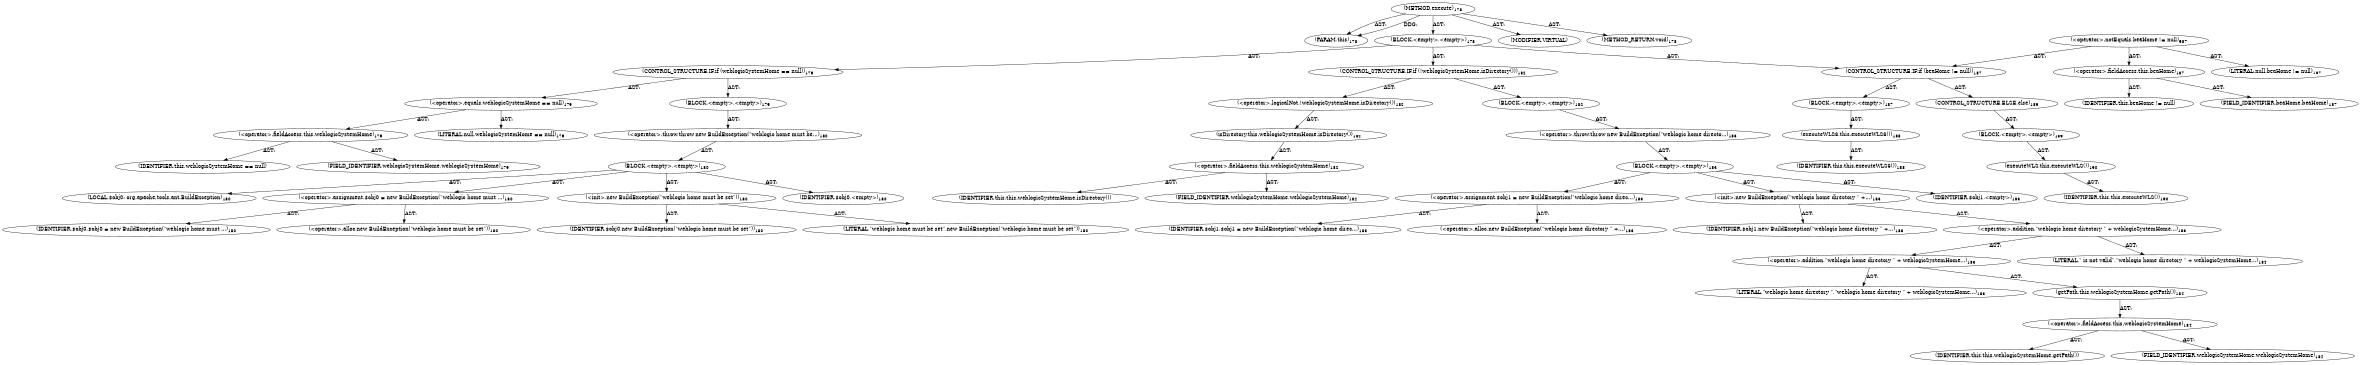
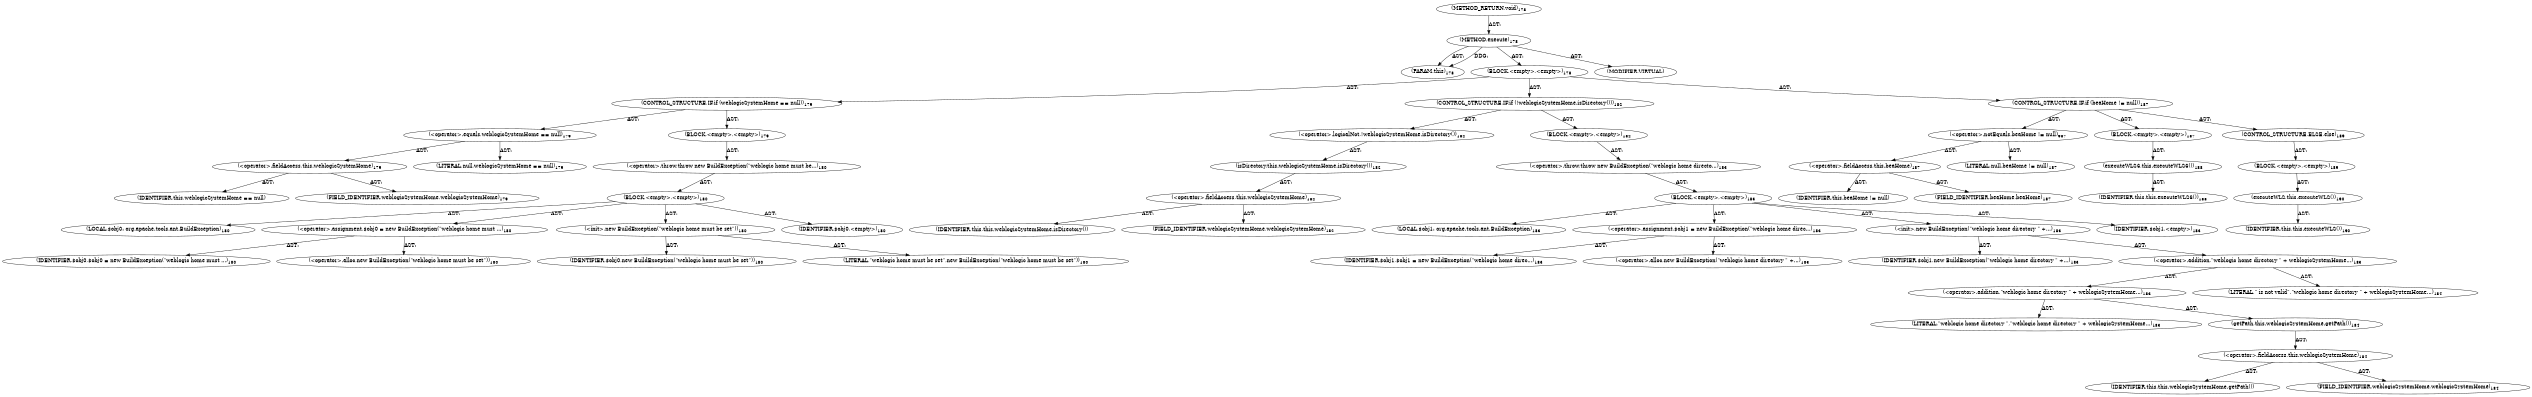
  digraph {
    n1 [label=<(METHOD,execute)<SUB>178</SUB>>]
    n2 [label=<(PARAM,this)<SUB>178</SUB>>]
    n3 [label=<(BLOCK,&lt;empty&gt;,&lt;empty&gt;)<SUB>178</SUB>>]
    n4 [label=<(MODIFIER,VIRTUAL)>]
    n5 [label=<(METHOD_RETURN,void)<SUB>178</SUB>>]
    n6 [label=<(CONTROL_STRUCTURE,IF,if (weblogicSystemHome == null))<SUB>179</SUB>>]
    n7 [label=<(CONTROL_STRUCTURE,IF,if (!weblogicSystemHome.isDirectory()))<SUB>182</SUB>>]
    n8 [label=<(CONTROL_STRUCTURE,IF,if (beaHome != null))<SUB>187</SUB>>]
    n9 [label=<(&lt;operator&gt;.equals,weblogicSystemHome == null)<SUB>179</SUB>>]
    n10 [label=<(BLOCK,&lt;empty&gt;,&lt;empty&gt;)<SUB>179</SUB>>]
    n11 [label=<(&lt;operator&gt;.logicalNot,!weblogicSystemHome.isDirectory())<SUB>182</SUB>>]
    n12 [label=<(BLOCK,&lt;empty&gt;,&lt;empty&gt;)<SUB>182</SUB>>]
    n13 [label=<(&lt;operator&gt;.notEquals,beaHome != null)<SUB>987</SUB>>]
    n14 [label=<(BLOCK,&lt;empty&gt;,&lt;empty&gt;)<SUB>187</SUB>>]
    n15 [label=<(CONTROL_STRUCTURE,ELSE,else)<SUB>189</SUB>>]
    n16 [label=<(&lt;operator&gt;.fieldAccess,this.weblogicSystemHome)<SUB>179</SUB>>]
    n17 [label=<(LITERAL,null,weblogicSystemHome == null)<SUB>179</SUB>>]
    n18 [label=<(&lt;operator&gt;.throw,throw new BuildException(&quot;weblogic home must be...)<SUB>180</SUB>>]
    n19 [label=<(IDENTIFIER,this,weblogicSystemHome == null)>]
    n20 [label=<(FIELD_IDENTIFIER,weblogicSystemHome,weblogicSystemHome)<SUB>179</SUB>>]
    n21 [label=<(BLOCK,&lt;empty&gt;,&lt;empty&gt;)<SUB>180</SUB>>]
    n22 [label=<(LOCAL,$obj0: org.apache.tools.ant.BuildException)<SUB>180</SUB>>]
    n23 [label=<(&lt;operator&gt;.assignment,$obj0 = new BuildException(&quot;weblogic home must ...)<SUB>180</SUB>>]
    n24 [label=<(&lt;init&gt;,new BuildException(&quot;weblogic home must be set&quot;))<SUB>180</SUB>>]
    n25 [label=<(IDENTIFIER,$obj0,&lt;empty&gt;)<SUB>180</SUB>>]
    n26 [label=<(IDENTIFIER,$obj0,$obj0 = new BuildException(&quot;weblogic home must ...)<SUB>180</SUB>>]
    n27 [label=<(&lt;operator&gt;.alloc,new BuildException(&quot;weblogic home must be set&quot;))<SUB>180</SUB>>]
    n28 [label=<(IDENTIFIER,$obj0,new BuildException(&quot;weblogic home must be set&quot;))<SUB>180</SUB>>]
    n29 [label=<(LITERAL,&quot;weblogic home must be set&quot;,new BuildException(&quot;weblogic home must be set&quot;))<SUB>180</SUB>>]
    n30 [label=<(isDirectory,this.weblogicSystemHome.isDirectory())<SUB>182</SUB>>]
    n31 [label=<(&lt;operator&gt;.throw,throw new BuildException(&quot;weblogic home directo...)<SUB>183</SUB>>]
    n32 [label=<(&lt;operator&gt;.fieldAccess,this.weblogicSystemHome)<SUB>182</SUB>>]
    n33 [label=<(IDENTIFIER,this,this.weblogicSystemHome.isDirectory())>]
    n34 [label=<(FIELD_IDENTIFIER,weblogicSystemHome,weblogicSystemHome)<SUB>182</SUB>>]
    n35 [label=<(BLOCK,&lt;empty&gt;,&lt;empty&gt;)<SUB>183</SUB>>]
+   n36 [label=<(LOCAL,$obj1: org.apache.tools.ant.BuildException)<SUB>183</SUB>>]
    n37 [label=<(&lt;operator&gt;.assignment,$obj1 = new BuildException(&quot;weblogic home direc...)<SUB>183</SUB>>]
    n38 [label=<(&lt;init&gt;,new BuildException(&quot;weblogic home directory &quot; +...)<SUB>183</SUB>>]
    n39 [label=<(IDENTIFIER,$obj1,&lt;empty&gt;)<SUB>183</SUB>>]
    n40 [label=<(IDENTIFIER,$obj1,$obj1 = new BuildException(&quot;weblogic home direc...)<SUB>183</SUB>>]
    n41 [label=<(&lt;operator&gt;.alloc,new BuildException(&quot;weblogic home directory &quot; +...)<SUB>183</SUB>>]
    n42 [label=<(IDENTIFIER,$obj1,new BuildException(&quot;weblogic home directory &quot; +...)<SUB>183</SUB>>]
    n43 [label=<(&lt;operator&gt;.addition,&quot;weblogic home directory &quot; + weblogicSystemHome...)<SUB>183</SUB>>]
    n44 [label=<(&lt;operator&gt;.addition,&quot;weblogic home directory &quot; + weblogicSystemHome...)<SUB>183</SUB>>]
    n45 [label=<(LITERAL,&quot; is not valid&quot;,&quot;weblogic home directory &quot; + weblogicSystemHome...)<SUB>184</SUB>>]
    n46 [label=<(LITERAL,&quot;weblogic home directory &quot;,&quot;weblogic home directory &quot; + weblogicSystemHome...)<SUB>183</SUB>>]
    n47 [label=<(getPath,this.weblogicSystemHome.getPath())<SUB>184</SUB>>]
    n48 [label=<(&lt;operator&gt;.fieldAccess,this.weblogicSystemHome)<SUB>184</SUB>>]
    n49 [label=<(IDENTIFIER,this,this.weblogicSystemHome.getPath())>]
    n50 [label=<(FIELD_IDENTIFIER,weblogicSystemHome,weblogicSystemHome)<SUB>184</SUB>>]
    n51 [label=<(&lt;operator&gt;.fieldAccess,this.beaHome)<SUB>187</SUB>>]
    n52 [label=<(LITERAL,null,beaHome != null)<SUB>187</SUB>>]
    n53 [label=<(executeWLS6,this.executeWLS6())<SUB>188</SUB>>]
    n54 [label=<(BLOCK,&lt;empty&gt;,&lt;empty&gt;)<SUB>189</SUB>>]
    n55 [label=<(IDENTIFIER,this,beaHome != null)>]
    n56 [label=<(FIELD_IDENTIFIER,beaHome,beaHome)<SUB>187</SUB>>]
    n57 [label=<(IDENTIFIER,this,this.executeWLS6())<SUB>188</SUB>>]
    n58 [label=<(executeWLS,this.executeWLS())<SUB>190</SUB>>]
    n59 [label=<(IDENTIFIER,this,this.executeWLS())<SUB>190</SUB>>]
    n1 -> n2 [label="AST: "]
    n1 -> n2 [label="DDG: "]
    n1 -> n3 [label="AST: "]
    n1 -> n4 [label="AST: "]
-   n1 -> n5 [label="AST: "]
+   n5 -> n1 [label="AST: "]
    n3 -> n6 [label="AST: "]
    n3 -> n7 [label="AST: "]
    n3 -> n8 [label="AST: "]
    n6 -> n9 [label="AST: "]
    n6 -> n10 [label="AST: "]
    n7 -> n11 [label="AST: "]
    n7 -> n12 [label="AST: "]
-   n13 -> n8 [label="AST: "]
+   n8 -> n13 [label="AST: "]
    n8 -> n14 [label="AST: "]
    n8 -> n15 [label="AST: "]
    n9 -> n16 [label="AST: "]
    n9 -> n17 [label="AST: "]
    n10 -> n18 [label="AST: "]
    n11 -> n30 [label="AST: "]
    n12 -> n31 [label="AST: "]
    n13 -> n51 [label="AST: "]
    n13 -> n52 [label="AST: "]
    n14 -> n53 [label="AST: "]
    n15 -> n54 [label="AST: "]
    n16 -> n19 [label="AST: "]
    n16 -> n20 [label="AST: "]
    n18 -> n21 [label="AST: "]
    n21 -> n22 [label="AST: "]
    n21 -> n23 [label="AST: "]
    n21 -> n24 [label="AST: "]
    n21 -> n25 [label="AST: "]
    n23 -> n26 [label="AST: "]
    n23 -> n27 [label="AST: "]
    n24 -> n28 [label="AST: "]
    n24 -> n29 [label="AST: "]
    n30 -> n32 [label="AST: "]
    n31 -> n35 [label="AST: "]
    n32 -> n33 [label="AST: "]
    n32 -> n34 [label="AST: "]
+   n35 -> n36 [label="AST: "]
    n35 -> n37 [label="AST: "]
    n35 -> n38 [label="AST: "]
    n35 -> n39 [label="AST: "]
    n37 -> n40 [label="AST: "]
    n37 -> n41 [label="AST: "]
    n38 -> n42 [label="AST: "]
    n38 -> n43 [label="AST: "]
    n43 -> n44 [label="AST: "]
    n43 -> n45 [label="AST: "]
    n44 -> n46 [label="AST: "]
    n44 -> n47 [label="AST: "]
    n47 -> n48 [label="AST: "]
    n48 -> n49 [label="AST: "]
    n48 -> n50 [label="AST: "]
    n51 -> n55 [label="AST: "]
    n51 -> n56 [label="AST: "]
    n53 -> n57 [label="AST: "]
    n54 -> n58 [label="AST: "]
    n58 -> n59 [label="AST: "]
  }
